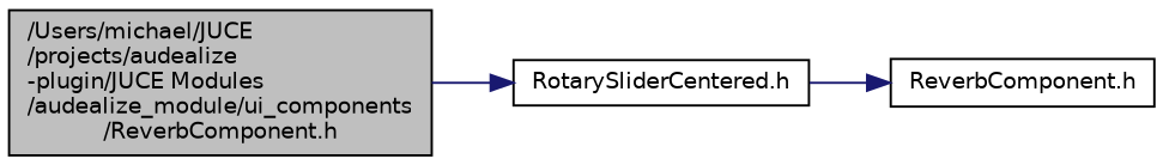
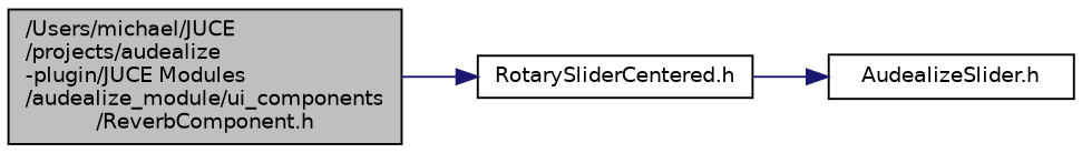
  digraph {
    rankdir=LR
    fontname="DejaVu Sans"
    node [color=black fillcolor=white fontname="DejaVu Sans" fontsize=10 shape=record style=filled]
    edge [color=midnightblue fontname="DejaVu Sans" fontsize=10 labelfontname=Helvetica labelfontsize=10 style=solid]
    n1 [fillcolor=grey75 fontcolor=black height=0.2 label="/Users/michael/JUCE\l/projects/audealize\l-plugin/JUCE Modules\l/audealize_module/ui_components\l/ReverbComponent.h" width=0.4]
    n2 [height=0.2 label="RotarySliderCentered.h" width=0.4]
-   n3 [height=0.2 label="ReverbComponent.h" width=0.4]
+   n3 [height=0.2 label="AudealizeSlider.h" width=0.4]
    n1 -> n2
    n2 -> n3
  }
